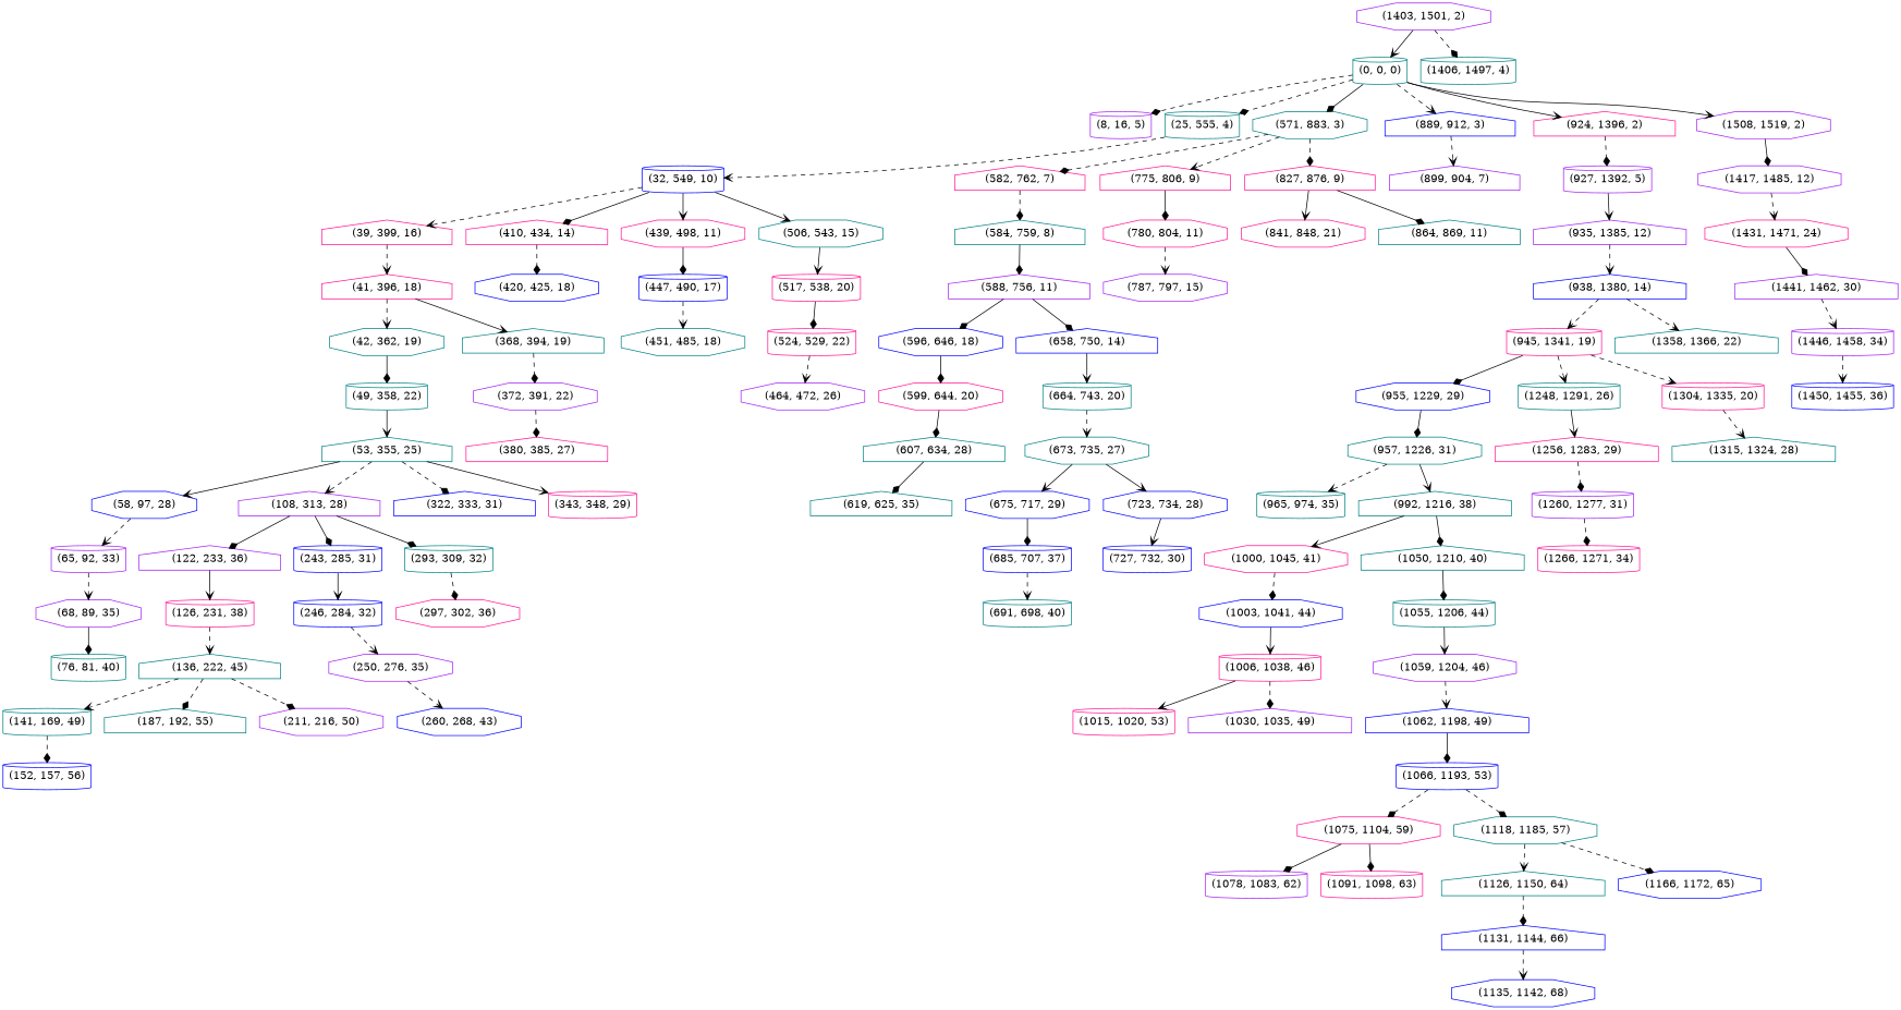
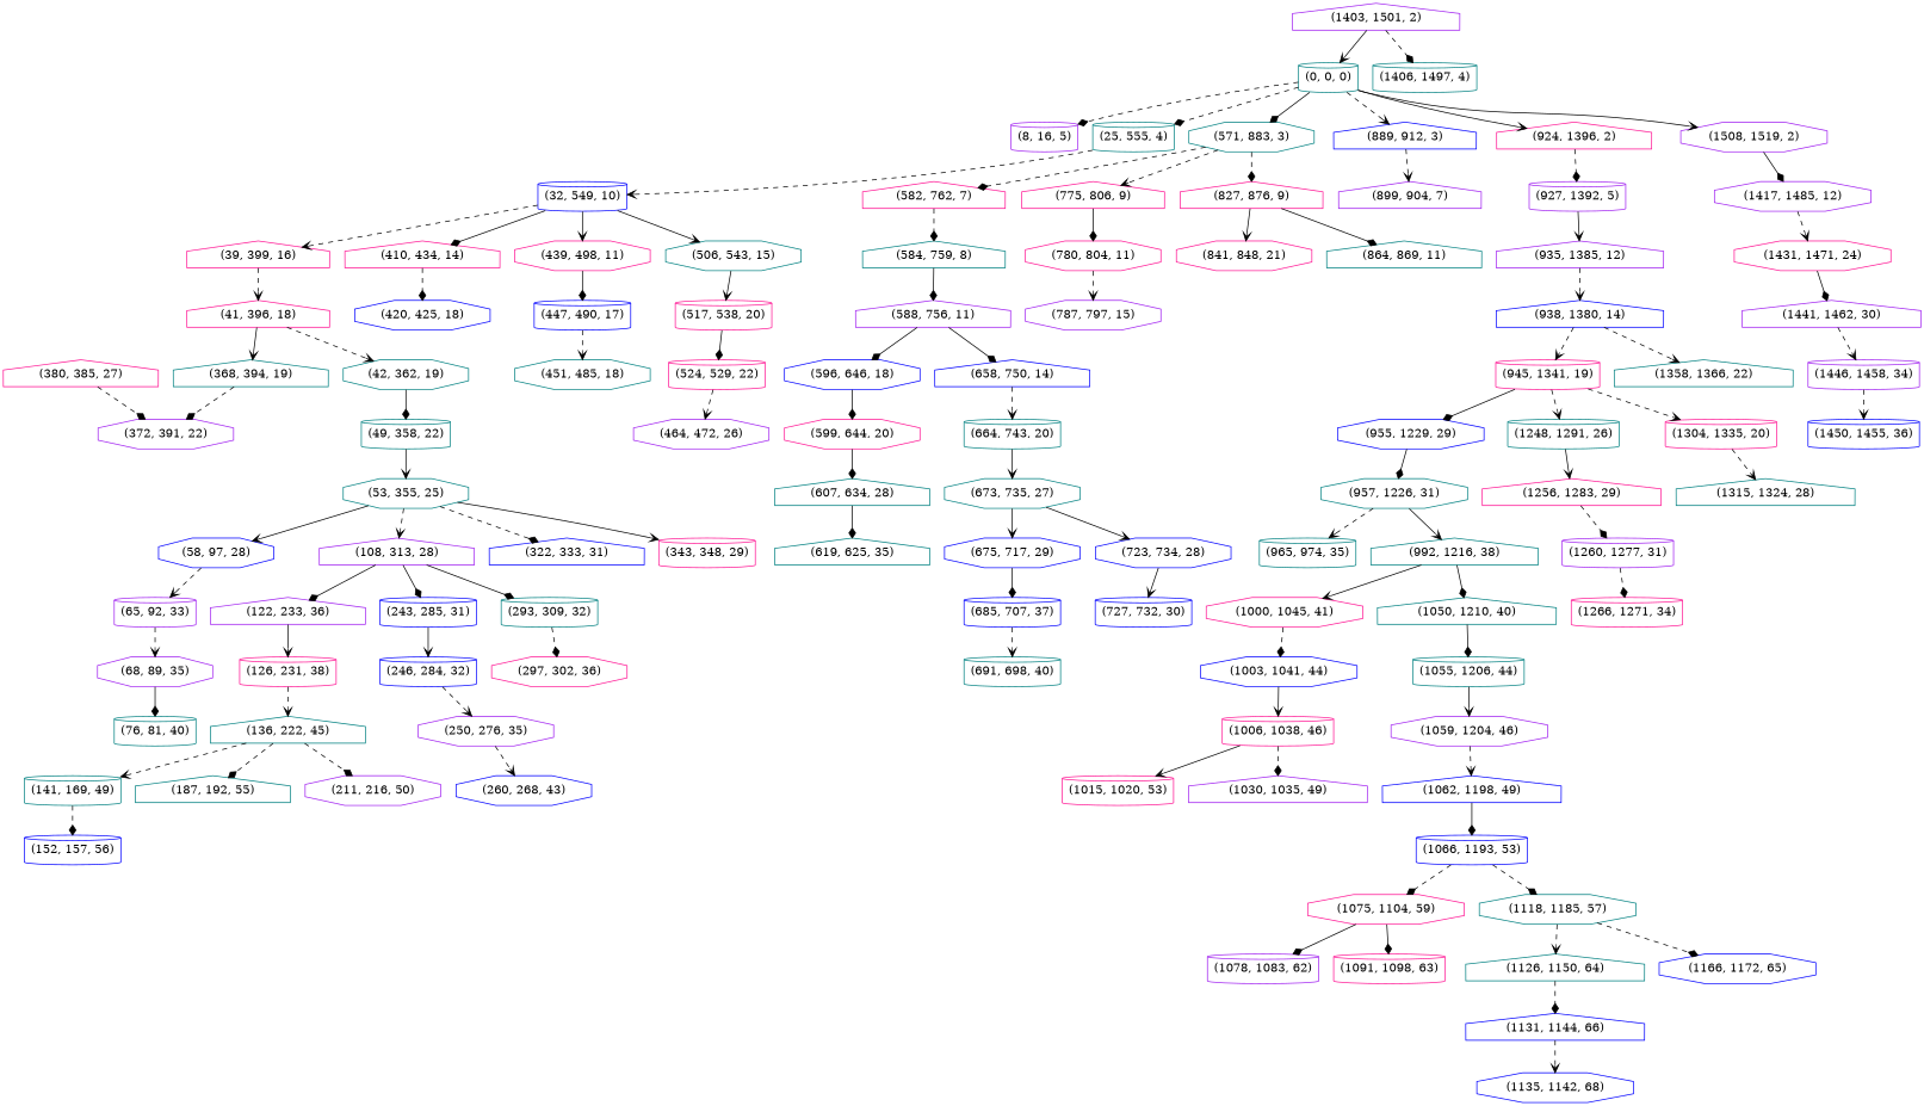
  digraph {
    node [color=teal shape=cylinder]
    edge [arrowhead=vee style=dashed]
    "(8, 16, 5)" [color=purple]
    "(0, 0, 0)"
    "(25, 555, 4)"
    "(571, 883, 3)" [shape=octagon]
    "(889, 912, 3)" [color=blue shape=house]
    "(924, 1396, 2)" [color=deeppink shape=house]
    "(1508, 1519, 2)" [color=purple shape=octagon]
    "(32, 549, 10)" [color=blue]
    "(582, 762, 7)" [color=deeppink shape=house]
    "(775, 806, 9)" [color=deeppink shape=house]
    "(827, 876, 9)" [color=deeppink shape=house]
    "(899, 904, 7)" [color=purple shape=house]
    "(927, 1392, 5)" [color=purple]
-   "(1403, 1501, 2)" [color=purple shape=octagon]
+   "(1403, 1501, 2)" [color=purple shape=house]
    "(1406, 1497, 4)"
    "(1417, 1485, 12)" [color=purple shape=octagon]
    "(39, 399, 16)" [color=deeppink shape=house]
    "(410, 434, 14)" [color=deeppink shape=house]
    "(439, 498, 11)" [color=deeppink shape=octagon]
    "(506, 543, 15)" [shape=octagon]
    "(41, 396, 18)" [color=deeppink shape=house]
    "(420, 425, 18)" [color=blue shape=octagon]
    "(447, 490, 17)" [color=blue]
    "(517, 538, 20)" [color=deeppink]
    "(42, 362, 19)" [shape=octagon]
    "(368, 394, 19)" [shape=house]
    "(49, 358, 22)"
    "(372, 391, 22)" [color=purple shape=octagon]
-   "(53, 355, 25)" [shape=house]
+   "(53, 355, 25)" [shape=octagon]
    "(58, 97, 28)" [color=blue shape=octagon]
    "(108, 313, 28)" [color=purple shape=house]
    "(322, 333, 31)" [color=blue shape=house]
    "(343, 348, 29)" [color=deeppink]
    "(65, 92, 33)" [color=purple]
    "(122, 233, 36)" [color=purple shape=house]
    "(243, 285, 31)" [color=blue]
    "(293, 309, 32)"
    "(68, 89, 35)" [color=purple shape=octagon]
    "(76, 81, 40)"
    "(126, 231, 38)" [color=deeppink]
    "(246, 284, 32)" [color=blue]
    "(297, 302, 36)" [color=deeppink shape=octagon]
    "(136, 222, 45)" [shape=house]
    "(141, 169, 49)"
    "(187, 192, 55)" [shape=house]
    "(211, 216, 50)" [color=purple shape=octagon]
    "(152, 157, 56)" [color=blue]
    "(250, 276, 35)" [color=purple shape=octagon]
    "(260, 268, 43)" [color=blue shape=octagon]
    "(380, 385, 27)" [color=deeppink shape=house]
    "(451, 485, 18)" [shape=octagon]
    "(464, 472, 26)" [color=purple shape=octagon]
    "(524, 529, 22)" [color=deeppink]
    "(584, 759, 8)" [shape=house]
    "(780, 804, 11)" [color=deeppink shape=octagon]
    "(841, 848, 21)" [color=deeppink shape=octagon]
    "(864, 869, 11)" [shape=house]
    "(588, 756, 11)" [color=purple shape=house]
    "(596, 646, 18)" [color=blue shape=octagon]
    "(658, 750, 14)" [color=blue shape=house]
    "(599, 644, 20)" [color=deeppink shape=octagon]
    "(664, 743, 20)"
    "(607, 634, 28)" [shape=house]
    "(619, 625, 35)" [shape=house]
    "(673, 735, 27)" [shape=octagon]
    "(675, 717, 29)" [color=blue shape=octagon]
    "(723, 734, 28)" [color=blue shape=octagon]
    "(685, 707, 37)" [color=blue]
    "(727, 732, 30)" [color=blue]
    "(691, 698, 40)"
    "(787, 797, 15)" [color=purple shape=octagon]
    "(935, 1385, 12)" [color=purple shape=house]
    "(938, 1380, 14)" [color=blue shape=house]
    "(945, 1341, 19)" [color=deeppink]
    "(1358, 1366, 22)" [shape=house]
    "(955, 1229, 29)" [color=blue shape=octagon]
    "(1248, 1291, 26)"
    "(1304, 1335, 20)" [color=deeppink]
    "(957, 1226, 31)" [shape=octagon]
    "(1256, 1283, 29)" [color=deeppink shape=house]
    "(1315, 1324, 28)" [shape=house]
    "(965, 974, 35)"
    "(992, 1216, 38)" [shape=house]
    "(1000, 1045, 41)" [color=deeppink shape=octagon]
    "(1050, 1210, 40)" [shape=house]
    "(1003, 1041, 44)" [color=blue shape=octagon]
    "(1055, 1206, 44)"
    "(1006, 1038, 46)" [color=deeppink]
    "(1015, 1020, 53)" [color=deeppink]
    "(1030, 1035, 49)" [color=purple shape=house]
    "(1059, 1204, 46)" [color=purple shape=octagon]
    "(1062, 1198, 49)" [color=blue shape=house]
    "(1066, 1193, 53)" [color=blue]
    "(1075, 1104, 59)" [color=deeppink shape=octagon]
    "(1118, 1185, 57)" [shape=octagon]
    "(1078, 1083, 62)" [color=purple]
    "(1091, 1098, 63)" [color=deeppink]
    "(1126, 1150, 64)" [shape=house]
    "(1166, 1172, 65)" [color=blue shape=octagon]
    "(1131, 1144, 66)" [color=blue shape=house]
    "(1135, 1142, 68)" [color=blue shape=octagon]
    "(1260, 1277, 31)" [color=purple]
    "(1266, 1271, 34)" [color=deeppink]
    "(1431, 1471, 24)" [color=deeppink shape=octagon]
    "(1441, 1462, 30)" [color=purple shape=house]
    "(1446, 1458, 34)" [color=purple]
    "(1450, 1455, 36)" [color=blue]
    "(0, 0, 0)" -> "(8, 16, 5)" [arrowhead=diamond]
    "(0, 0, 0)" -> "(25, 555, 4)" [arrowhead=diamond]
    "(0, 0, 0)" -> "(571, 883, 3)" [arrowhead=diamond style=solid]
    "(0, 0, 0)" -> "(889, 912, 3)"
    "(0, 0, 0)" -> "(924, 1396, 2)" [style=solid]
    "(0, 0, 0)" -> "(1508, 1519, 2)" [style=solid]
    "(25, 555, 4)" -> "(32, 549, 10)"
    "(571, 883, 3)" -> "(582, 762, 7)" [arrowhead=diamond]
    "(571, 883, 3)" -> "(775, 806, 9)"
    "(571, 883, 3)" -> "(827, 876, 9)" [arrowhead=diamond]
    "(889, 912, 3)" -> "(899, 904, 7)"
    "(924, 1396, 2)" -> "(927, 1392, 5)" [arrowhead=diamond]
    "(1508, 1519, 2)" -> "(1417, 1485, 12)" [arrowhead=diamond style=solid]
    "(32, 549, 10)" -> "(39, 399, 16)"
    "(32, 549, 10)" -> "(410, 434, 14)" [arrowhead=diamond style=solid]
    "(32, 549, 10)" -> "(439, 498, 11)" [style=solid]
    "(32, 549, 10)" -> "(506, 543, 15)" [style=solid]
    "(582, 762, 7)" -> "(584, 759, 8)" [arrowhead=diamond]
    "(775, 806, 9)" -> "(780, 804, 11)" [arrowhead=diamond style=solid]
    "(827, 876, 9)" -> "(841, 848, 21)" [style=solid]
    "(827, 876, 9)" -> "(864, 869, 11)" [arrowhead=diamond style=solid]
    "(927, 1392, 5)" -> "(935, 1385, 12)" [style=solid]
    "(1403, 1501, 2)" -> "(0, 0, 0)" [style=solid]
    "(1403, 1501, 2)" -> "(1406, 1497, 4)" [arrowhead=diamond]
    "(1417, 1485, 12)" -> "(1431, 1471, 24)"
    "(39, 399, 16)" -> "(41, 396, 18)"
    "(410, 434, 14)" -> "(420, 425, 18)" [arrowhead=diamond]
    "(439, 498, 11)" -> "(447, 490, 17)" [arrowhead=diamond style=solid]
    "(506, 543, 15)" -> "(517, 538, 20)" [style=solid]
    "(41, 396, 18)" -> "(42, 362, 19)"
    "(41, 396, 18)" -> "(368, 394, 19)" [style=solid]
    "(447, 490, 17)" -> "(451, 485, 18)"
    "(517, 538, 20)" -> "(524, 529, 22)" [arrowhead=diamond style=solid]
    "(42, 362, 19)" -> "(49, 358, 22)" [arrowhead=diamond style=solid]
    "(368, 394, 19)" -> "(372, 391, 22)" [arrowhead=diamond]
    "(49, 358, 22)" -> "(53, 355, 25)" [style=solid]
-   "(372, 391, 22)" -> "(380, 385, 27)" [arrowhead=diamond]
+   "(380, 385, 27)" -> "(372, 391, 22)" [arrowhead=diamond]
    "(53, 355, 25)" -> "(58, 97, 28)" [style=solid]
    "(53, 355, 25)" -> "(108, 313, 28)"
    "(53, 355, 25)" -> "(322, 333, 31)" [arrowhead=diamond]
    "(53, 355, 25)" -> "(343, 348, 29)" [style=solid]
    "(58, 97, 28)" -> "(65, 92, 33)"
    "(108, 313, 28)" -> "(122, 233, 36)" [arrowhead=diamond style=solid]
    "(108, 313, 28)" -> "(243, 285, 31)" [arrowhead=diamond style=solid]
    "(108, 313, 28)" -> "(293, 309, 32)" [arrowhead=diamond style=solid]
    "(65, 92, 33)" -> "(68, 89, 35)"
    "(122, 233, 36)" -> "(126, 231, 38)" [style=solid]
    "(243, 285, 31)" -> "(246, 284, 32)" [style=solid]
    "(293, 309, 32)" -> "(297, 302, 36)" [arrowhead=diamond]
    "(68, 89, 35)" -> "(76, 81, 40)" [arrowhead=diamond style=solid]
    "(126, 231, 38)" -> "(136, 222, 45)"
    "(246, 284, 32)" -> "(250, 276, 35)"
    "(136, 222, 45)" -> "(141, 169, 49)"
    "(136, 222, 45)" -> "(187, 192, 55)" [arrowhead=diamond]
    "(136, 222, 45)" -> "(211, 216, 50)" [arrowhead=diamond]
    "(141, 169, 49)" -> "(152, 157, 56)" [arrowhead=diamond]
    "(250, 276, 35)" -> "(260, 268, 43)"
    "(524, 529, 22)" -> "(464, 472, 26)"
    "(584, 759, 8)" -> "(588, 756, 11)" [arrowhead=diamond style=solid]
    "(780, 804, 11)" -> "(787, 797, 15)"
    "(588, 756, 11)" -> "(596, 646, 18)" [arrowhead=diamond style=solid]
    "(588, 756, 11)" -> "(658, 750, 14)" [arrowhead=diamond style=solid]
    "(596, 646, 18)" -> "(599, 644, 20)" [arrowhead=diamond style=solid]
-   "(658, 750, 14)" -> "(664, 743, 20)" [style=solid]
+   "(658, 750, 14)" -> "(664, 743, 20)"
    "(599, 644, 20)" -> "(607, 634, 28)" [arrowhead=diamond style=solid]
-   "(664, 743, 20)" -> "(673, 735, 27)"
+   "(664, 743, 20)" -> "(673, 735, 27)" [style=solid]
    "(607, 634, 28)" -> "(619, 625, 35)" [arrowhead=diamond style=solid]
    "(673, 735, 27)" -> "(675, 717, 29)" [style=solid]
    "(673, 735, 27)" -> "(723, 734, 28)" [style=solid]
    "(675, 717, 29)" -> "(685, 707, 37)" [arrowhead=diamond style=solid]
    "(723, 734, 28)" -> "(727, 732, 30)" [style=solid]
    "(685, 707, 37)" -> "(691, 698, 40)"
    "(935, 1385, 12)" -> "(938, 1380, 14)"
    "(938, 1380, 14)" -> "(945, 1341, 19)"
    "(938, 1380, 14)" -> "(1358, 1366, 22)"
    "(945, 1341, 19)" -> "(955, 1229, 29)" [arrowhead=diamond style=solid]
    "(945, 1341, 19)" -> "(1248, 1291, 26)"
    "(945, 1341, 19)" -> "(1304, 1335, 20)"
    "(955, 1229, 29)" -> "(957, 1226, 31)" [arrowhead=diamond style=solid]
    "(1248, 1291, 26)" -> "(1256, 1283, 29)" [style=solid]
    "(1304, 1335, 20)" -> "(1315, 1324, 28)"
    "(957, 1226, 31)" -> "(965, 974, 35)"
    "(957, 1226, 31)" -> "(992, 1216, 38)" [style=solid]
    "(1256, 1283, 29)" -> "(1260, 1277, 31)" [arrowhead=diamond]
    "(992, 1216, 38)" -> "(1000, 1045, 41)" [style=solid]
    "(992, 1216, 38)" -> "(1050, 1210, 40)" [arrowhead=diamond style=solid]
    "(1000, 1045, 41)" -> "(1003, 1041, 44)" [arrowhead=diamond]
    "(1050, 1210, 40)" -> "(1055, 1206, 44)" [arrowhead=diamond style=solid]
    "(1003, 1041, 44)" -> "(1006, 1038, 46)" [style=solid]
    "(1055, 1206, 44)" -> "(1059, 1204, 46)" [style=solid]
    "(1006, 1038, 46)" -> "(1015, 1020, 53)" [style=solid]
    "(1006, 1038, 46)" -> "(1030, 1035, 49)" [arrowhead=diamond]
    "(1059, 1204, 46)" -> "(1062, 1198, 49)"
    "(1062, 1198, 49)" -> "(1066, 1193, 53)" [arrowhead=diamond style=solid]
    "(1066, 1193, 53)" -> "(1075, 1104, 59)" [arrowhead=diamond]
    "(1066, 1193, 53)" -> "(1118, 1185, 57)" [arrowhead=diamond]
    "(1075, 1104, 59)" -> "(1078, 1083, 62)" [arrowhead=diamond style=solid]
    "(1075, 1104, 59)" -> "(1091, 1098, 63)" [arrowhead=diamond style=solid]
    "(1118, 1185, 57)" -> "(1126, 1150, 64)"
    "(1118, 1185, 57)" -> "(1166, 1172, 65)" [arrowhead=diamond]
    "(1126, 1150, 64)" -> "(1131, 1144, 66)" [arrowhead=diamond]
    "(1131, 1144, 66)" -> "(1135, 1142, 68)"
    "(1260, 1277, 31)" -> "(1266, 1271, 34)" [arrowhead=diamond]
    "(1431, 1471, 24)" -> "(1441, 1462, 30)" [arrowhead=diamond style=solid]
    "(1441, 1462, 30)" -> "(1446, 1458, 34)"
    "(1446, 1458, 34)" -> "(1450, 1455, 36)"
  }
